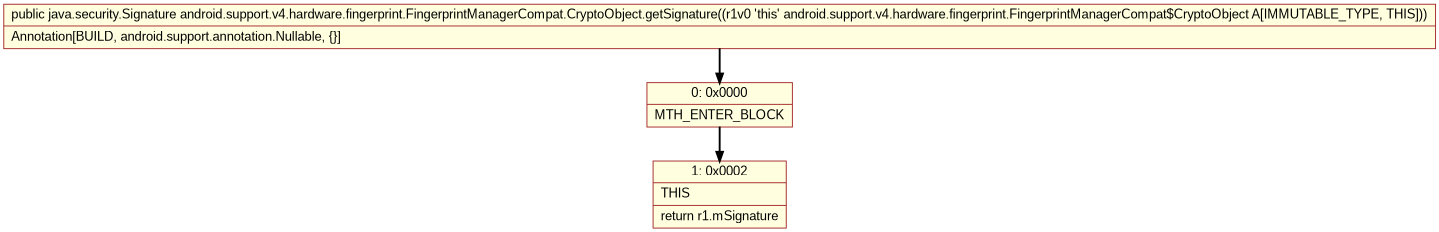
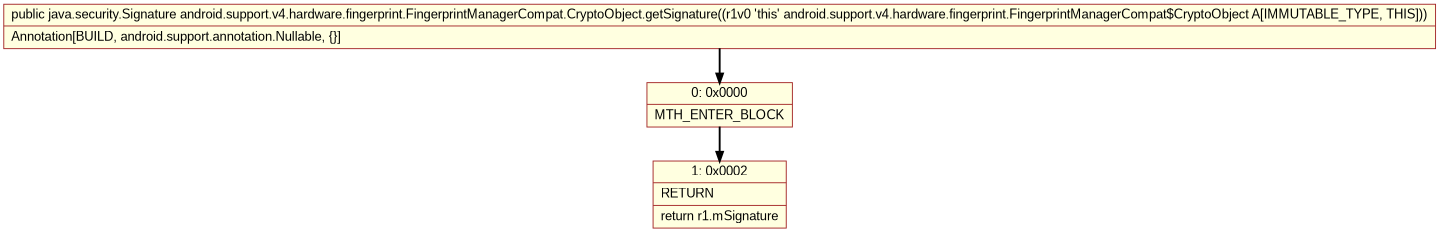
  digraph {
    fontname="Liberation Sans"
    node [shape=record style=filled fillcolor=lightyellow color=brown fontname="Liberation Sans"]
    edge [style=bold fontname="Liberation Sans"]
    n1 [label="{0\:\ 0x0000|MTH_ENTER_BLOCK\l}"]
-   n2 [label="{1\:\ 0x0002|THIS\l|return r1.mSignature\l}"]
+   n2 [label="{1\:\ 0x0002|RETURN\l|return r1.mSignature\l}"]
    n3 [label="{public java.security.Signature android.support.v4.hardware.fingerprint.FingerprintManagerCompat.CryptoObject.getSignature((r1v0 'this' android.support.v4.hardware.fingerprint.FingerprintManagerCompat$CryptoObject A[IMMUTABLE_TYPE, THIS]))  | Annotation[BUILD, android.support.annotation.Nullable, \{\}]\l}"]
    n1 -> n2
    n3 -> n1
  }
